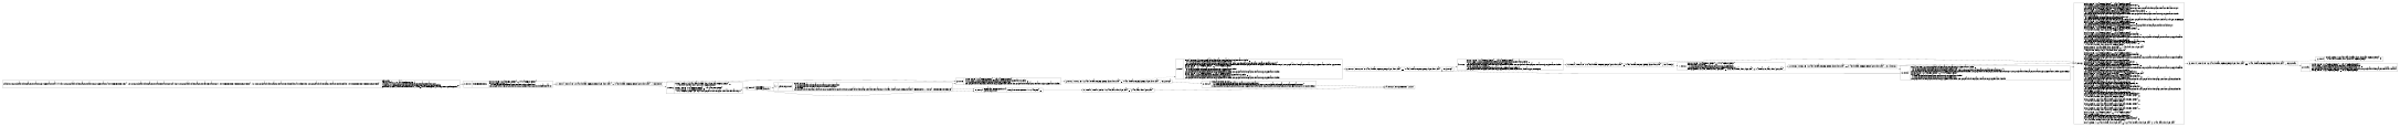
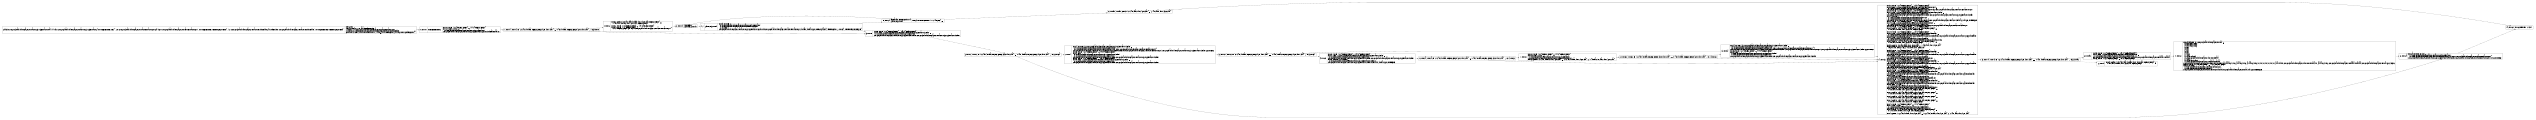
  digraph {
    rankdir=LR
    node [shape=record]
    n1 [label="{0\:\ 0x0000|MTH_ENTER_BLOCK\l|0x0000: MOVE  (r0 I:?[OBJECT, ARRAY]) = (r19 I:?[OBJECT, ARRAY]) \l0x0002: IGET  (r2 I:int) = \l  (r0 I:com.google.android.exoplayer2.extractor.mp3.Mp3Extractor)\l com.google.android.exoplayer2.extractor.mp3.Mp3Extractor.synchronizedHeaderData int \l}"]
    n2 [label="{1\:\ 0x0004|0x0004: IF  (r2 I:?[int, boolean, OBJECT, ARRAY, byte, short, char]) != (0 ?[int, boolean, OBJECT, ARRAY, byte, short, char])  \-\> B:5:0x000e \l}"]
    n3 [label="{2\:\ 0x0006|0x0006: CONST  (r2 I:?[int, float, boolean, short, byte, char, OBJECT, ARRAY]) = \l  (0 ?[int, float, boolean, short, byte, char, OBJECT, ARRAY])\l \l0x0007: MOVE  (r0 I:?[OBJECT, ARRAY]) = (r19 I:?[OBJECT, ARRAY]) \l0x0009: MOVE  (r1 I:?[OBJECT, ARRAY]) = \l  (r20 I:?[OBJECT, ARRAY] A[D('input' com.google.android.exoplayer2.extractor.ExtractorInput)])\l \l}"]
    n4 [label="{5\:\ 0x000e|0x000e: MOVE  (r0 I:?[OBJECT, ARRAY]) = (r19 I:?[OBJECT, ARRAY]) \l0x0010: IGET  (r2 I:com.google.android.exoplayer2.extractor.mp3.Mp3Extractor$Seeker) = \l  (r0 I:com.google.android.exoplayer2.extractor.mp3.Mp3Extractor)\l com.google.android.exoplayer2.extractor.mp3.Mp3Extractor.seeker com.google.android.exoplayer2.extractor.mp3.Mp3Extractor$Seeker \l}"]
    n5 [label="{3\:\ 0x000b|SYNTHETIC\lSplitter:B:3:0x000b\l}"]
    n6 [label="{6\:\ 0x0012|0x0012: IF  (r2 I:?[int, boolean, OBJECT, ARRAY, byte, short, char]) != (0 ?[int, boolean, OBJECT, ARRAY, byte, short, char])  \-\> B:18:0x008a \l}"]
    n7 [label="{4\:\ ?|Splitter:B:3:0x000b\l|0x000b: INVOKE  \l  (r0 I:com.google.android.exoplayer2.extractor.mp3.Mp3Extractor)\l  (r1 I:com.google.android.exoplayer2.extractor.ExtractorInput)\l  (r2 I:boolean)\l com.google.android.exoplayer2.extractor.mp3.Mp3Extractor.synchronize(com.google.android.exoplayer2.extractor.ExtractorInput, boolean):boolean type: DIRECT A[Catch:\{ EOFException \-\> 0x008f \}, TRY_ENTER, TRY_LEAVE]\l}"]
    n8 [label="{20\:\ 0x008f|ExcHandler: EOFException null\lSplitter:B:3:0x000b\l|0x008f: MOVE_EXCEPTION  (r17 I:?[OBJECT]) =  \l}"]
    n9 [label="{21\:\ 0x0090|0x0090: CONST  (r2 I:?[int, float, short, byte, char]) = (\-1 ?[int, float, short, byte, char]) \l}"]
    n10 [label="{7\:\ 0x0014|0x0014: INVOKE  (r2 I:com.google.android.exoplayer2.extractor.mp3.Mp3Extractor$Seeker) = \l  (r19 I:com.google.android.exoplayer2.extractor.mp3.Mp3Extractor)\l  (r20 I:com.google.android.exoplayer2.extractor.ExtractorInput A[D('input' com.google.android.exoplayer2.extractor.ExtractorInput)])\l com.google.android.exoplayer2.extractor.mp3.Mp3Extractor.maybeReadSeekFrame(com.google.android.exoplayer2.extractor.ExtractorInput):com.google.android.exoplayer2.extractor.mp3.Mp3Extractor$Seeker type: DIRECT \l0x0018: MOVE  (r0 I:?[OBJECT, ARRAY]) = (r19 I:?[OBJECT, ARRAY]) \l0x001a: IPUT  \l  (r2 I:com.google.android.exoplayer2.extractor.mp3.Mp3Extractor$Seeker)\l  (r0 I:com.google.android.exoplayer2.extractor.mp3.Mp3Extractor)\l com.google.android.exoplayer2.extractor.mp3.Mp3Extractor.seeker com.google.android.exoplayer2.extractor.mp3.Mp3Extractor$Seeker \l0x001c: MOVE  (r0 I:?[OBJECT, ARRAY]) = (r19 I:?[OBJECT, ARRAY]) \l0x001e: IGET  (r2 I:com.google.android.exoplayer2.extractor.mp3.Mp3Extractor$Seeker) = \l  (r0 I:com.google.android.exoplayer2.extractor.mp3.Mp3Extractor)\l com.google.android.exoplayer2.extractor.mp3.Mp3Extractor.seeker com.google.android.exoplayer2.extractor.mp3.Mp3Extractor$Seeker \l}"]
    n11 [label="{18\:\ 0x008a|0x008a: INVOKE  (r2 I:int) = \l  (r19 I:com.google.android.exoplayer2.extractor.mp3.Mp3Extractor)\l  (r20 I:com.google.android.exoplayer2.extractor.ExtractorInput A[D('input' com.google.android.exoplayer2.extractor.ExtractorInput)])\l com.google.android.exoplayer2.extractor.mp3.Mp3Extractor.readSample(com.google.android.exoplayer2.extractor.ExtractorInput):int type: DIRECT \l}"]
    n12 [label="{8\:\ 0x0020|0x0020: IF  (r2 I:?[int, boolean, OBJECT, ARRAY, byte, short, char]) == (0 ?[int, boolean, OBJECT, ARRAY, byte, short, char])  \-\> B:13:0x0034 \l}"]
    n13 [label="{19\:\ 0x008e|0x008e: RETURN  (r2 I:int) \l}"]
    n14 [label="{9\:\ 0x0022|0x0022: MOVE  (r0 I:?[OBJECT, ARRAY]) = (r19 I:?[OBJECT, ARRAY]) \l0x0024: IGET  (r2 I:com.google.android.exoplayer2.extractor.mp3.Mp3Extractor$Seeker) = \l  (r0 I:com.google.android.exoplayer2.extractor.mp3.Mp3Extractor)\l com.google.android.exoplayer2.extractor.mp3.Mp3Extractor.seeker com.google.android.exoplayer2.extractor.mp3.Mp3Extractor$Seeker \l0x0026: INVOKE  (r2 I:boolean) = \l  (r2 I:com.google.android.exoplayer2.extractor.mp3.Mp3Extractor$Seeker)\l com.google.android.exoplayer2.extractor.mp3.Mp3Extractor.Seeker.isSeekable():boolean type: INTERFACE \l}"]
    n15 [label="{10\:\ 0x002a|0x002a: IF  (r2 I:?[int, boolean, OBJECT, ARRAY, byte, short, char]) != (0 ?[int, boolean, OBJECT, ARRAY, byte, short, char])  \-\> B:14:0x003c \l}"]
    n16 [label="{13\:\ 0x0034|0x0034: INVOKE  (r2 I:com.google.android.exoplayer2.extractor.mp3.Mp3Extractor$Seeker) = \l  (r19 I:com.google.android.exoplayer2.extractor.mp3.Mp3Extractor)\l  (r20 I:com.google.android.exoplayer2.extractor.ExtractorInput A[D('input' com.google.android.exoplayer2.extractor.ExtractorInput)])\l com.google.android.exoplayer2.extractor.mp3.Mp3Extractor.getConstantBitrateSeeker(com.google.android.exoplayer2.extractor.ExtractorInput):com.google.android.exoplayer2.extractor.mp3.Mp3Extractor$Seeker type: DIRECT \l0x0038: MOVE  (r0 I:?[OBJECT, ARRAY]) = (r19 I:?[OBJECT, ARRAY]) \l0x003a: IPUT  \l  (r2 I:com.google.android.exoplayer2.extractor.mp3.Mp3Extractor$Seeker)\l  (r0 I:com.google.android.exoplayer2.extractor.mp3.Mp3Extractor)\l com.google.android.exoplayer2.extractor.mp3.Mp3Extractor.seeker com.google.android.exoplayer2.extractor.mp3.Mp3Extractor$Seeker \l}"]
    n17 [label="{14\:\ 0x003c|0x003c: MOVE  (r0 I:?[OBJECT, ARRAY]) = (r19 I:?[OBJECT, ARRAY]) \l0x003e: IGET  (r2 I:com.google.android.exoplayer2.extractor.ExtractorOutput) = \l  (r0 I:com.google.android.exoplayer2.extractor.mp3.Mp3Extractor)\l com.google.android.exoplayer2.extractor.mp3.Mp3Extractor.extractorOutput com.google.android.exoplayer2.extractor.ExtractorOutput \l0x0040: MOVE  (r0 I:?[OBJECT, ARRAY]) = (r19 I:?[OBJECT, ARRAY]) \l0x0042: IGET  (r3 I:com.google.android.exoplayer2.extractor.mp3.Mp3Extractor$Seeker) = \l  (r0 I:com.google.android.exoplayer2.extractor.mp3.Mp3Extractor)\l com.google.android.exoplayer2.extractor.mp3.Mp3Extractor.seeker com.google.android.exoplayer2.extractor.mp3.Mp3Extractor$Seeker \l0x0044: INVOKE  \l  (r2 I:com.google.android.exoplayer2.extractor.ExtractorOutput)\l  (r3 I:com.google.android.exoplayer2.extractor.SeekMap)\l com.google.android.exoplayer2.extractor.ExtractorOutput.seekMap(com.google.android.exoplayer2.extractor.SeekMap):void type: INTERFACE \l0x0047: MOVE  (r0 I:?[OBJECT, ARRAY]) = (r19 I:?[OBJECT, ARRAY]) \l0x0049: IGET  (r0 I:com.google.android.exoplayer2.extractor.TrackOutput) = \l  (r0 I:com.google.android.exoplayer2.extractor.mp3.Mp3Extractor)\l com.google.android.exoplayer2.extractor.mp3.Mp3Extractor.trackOutput com.google.android.exoplayer2.extractor.TrackOutput \l0x004b: MOVE  (r18 I:?[OBJECT, ARRAY]) = (r0 I:?[OBJECT, ARRAY]) \l0x004d: CONST  (r2 I:?[int, float, boolean, short, byte, char, OBJECT, ARRAY]) = \l  (0 ?[int, float, boolean, short, byte, char, OBJECT, ARRAY])\l \l0x004e: MOVE  (r0 I:?[OBJECT, ARRAY]) = (r19 I:?[OBJECT, ARRAY]) \l0x0050: IGET  (r3 I:com.google.android.exoplayer2.extractor.MpegAudioHeader) = \l  (r0 I:com.google.android.exoplayer2.extractor.mp3.Mp3Extractor)\l com.google.android.exoplayer2.extractor.mp3.Mp3Extractor.synchronizedHeader com.google.android.exoplayer2.extractor.MpegAudioHeader \l0x0052: IGET  (r3 I:dalvik.lang.String) = \l  (r3 I:com.google.android.exoplayer2.extractor.MpegAudioHeader)\l com.google.android.exoplayer2.extractor.MpegAudioHeader.mimeType java.lang.String \l0x0054: CONST  (r4 I:?[int, float, boolean, short, byte, char, OBJECT, ARRAY]) = \l  (0 ?[int, float, boolean, short, byte, char, OBJECT, ARRAY])\l \l0x0055: CONST  (r5 I:?[int, float, short, byte, char]) = (\-1 ?[int, float, short, byte, char]) \l0x0056: CONST  (r6 I:?[int, float, short, byte, char]) = \l  (4096(0x1000, float:5.74E\-42) ?[int, float, short, byte, char])\l \l0x0058: MOVE  (r0 I:?[OBJECT, ARRAY]) = (r19 I:?[OBJECT, ARRAY]) \l0x005a: IGET  (r7 I:com.google.android.exoplayer2.extractor.MpegAudioHeader) = \l  (r0 I:com.google.android.exoplayer2.extractor.mp3.Mp3Extractor)\l com.google.android.exoplayer2.extractor.mp3.Mp3Extractor.synchronizedHeader com.google.android.exoplayer2.extractor.MpegAudioHeader \l0x005c: IGET  (r7 I:int) = \l  (r7 I:com.google.android.exoplayer2.extractor.MpegAudioHeader)\l com.google.android.exoplayer2.extractor.MpegAudioHeader.channels int \l0x005e: MOVE  (r0 I:?[OBJECT, ARRAY]) = (r19 I:?[OBJECT, ARRAY]) \l0x0060: IGET  (r8 I:com.google.android.exoplayer2.extractor.MpegAudioHeader) = \l  (r0 I:com.google.android.exoplayer2.extractor.mp3.Mp3Extractor)\l com.google.android.exoplayer2.extractor.mp3.Mp3Extractor.synchronizedHeader com.google.android.exoplayer2.extractor.MpegAudioHeader \l0x0062: IGET  (r8 I:int) = \l  (r8 I:com.google.android.exoplayer2.extractor.MpegAudioHeader)\l com.google.android.exoplayer2.extractor.MpegAudioHeader.sampleRate int \l0x0064: CONST  (r9 I:?[int, float, short, byte, char]) = (\-1 ?[int, float, short, byte, char]) \l0x0065: MOVE  (r0 I:?[OBJECT, ARRAY]) = (r19 I:?[OBJECT, ARRAY]) \l0x0067: IGET  (r10 I:com.google.android.exoplayer2.extractor.GaplessInfoHolder) = \l  (r0 I:com.google.android.exoplayer2.extractor.mp3.Mp3Extractor)\l com.google.android.exoplayer2.extractor.mp3.Mp3Extractor.gaplessInfoHolder com.google.android.exoplayer2.extractor.GaplessInfoHolder \l0x0069: IGET  (r10 I:int) = \l  (r10 I:com.google.android.exoplayer2.extractor.GaplessInfoHolder)\l com.google.android.exoplayer2.extractor.GaplessInfoHolder.encoderDelay int \l0x006b: MOVE  (r0 I:?[OBJECT, ARRAY]) = (r19 I:?[OBJECT, ARRAY]) \l0x006d: IGET  (r11 I:com.google.android.exoplayer2.extractor.GaplessInfoHolder) = \l  (r0 I:com.google.android.exoplayer2.extractor.mp3.Mp3Extractor)\l com.google.android.exoplayer2.extractor.mp3.Mp3Extractor.gaplessInfoHolder com.google.android.exoplayer2.extractor.GaplessInfoHolder \l0x006f: IGET  (r11 I:int) = \l  (r11 I:com.google.android.exoplayer2.extractor.GaplessInfoHolder)\l com.google.android.exoplayer2.extractor.GaplessInfoHolder.encoderPadding int \l0x0071: CONST  (r12 I:?[int, float, boolean, short, byte, char, OBJECT, ARRAY]) = \l  (0 ?[int, float, boolean, short, byte, char, OBJECT, ARRAY])\l \l0x0072: CONST  (r13 I:?[int, float, boolean, short, byte, char, OBJECT, ARRAY]) = \l  (0 ?[int, float, boolean, short, byte, char, OBJECT, ARRAY])\l \l0x0073: CONST  (r14 I:?[int, float, boolean, short, byte, char, OBJECT, ARRAY]) = \l  (0 ?[int, float, boolean, short, byte, char, OBJECT, ARRAY])\l \l0x0074: CONST  (r15 I:?[int, float, boolean, short, byte, char, OBJECT, ARRAY]) = \l  (0 ?[int, float, boolean, short, byte, char, OBJECT, ARRAY])\l \l0x0075: MOVE  (r0 I:?[OBJECT, ARRAY]) = (r19 I:?[OBJECT, ARRAY]) \l0x0077: IGET  (r0 I:int) = \l  (r0 I:com.google.android.exoplayer2.extractor.mp3.Mp3Extractor)\l com.google.android.exoplayer2.extractor.mp3.Mp3Extractor.flags int \l0x0079: MOVE  (r16 I:?[int, float, boolean, short, byte, char, OBJECT, ARRAY]) = \l  (r0 I:?[int, float, boolean, short, byte, char, OBJECT, ARRAY])\l \l0x007b: ARITH  (r16 I:?[int, boolean, short, byte, char]) = (r16 I:?[int, boolean, short, byte, char]) & (2 ?[int, float, short, byte, char]) \l}"]
-   n18 [label="{11\:\ 0x002c|0x002c: MOVE  (r0 I:?[OBJECT, ARRAY]) = (r19 I:?[OBJECT, ARRAY]) \l0x002e: IGET  (r2 I:value) = \l  (r0 I:com.google.android.exoplayer2.extractor.mp3.Mp3Extractor)\l com.google.android.exoplayer2.extractor.mp3.Mp3Extractor.flags int \l0x0030: ARITH  (r2 I:?[int, boolean, short, byte, char]) = (r2 I:?[int, boolean, short, byte, char]) & (1 ?[boolean, int, float, short, byte, char]) \l}"]
+   n18 [label="{11\:\ 0x002c|0x002c: MOVE  (r0 I:?[OBJECT, ARRAY]) = (r19 I:?[OBJECT, ARRAY]) \l0x002e: IGET  (r2 I:int) = \l  (r0 I:com.google.android.exoplayer2.extractor.mp3.Mp3Extractor)\l com.google.android.exoplayer2.extractor.mp3.Mp3Extractor.flags int \l0x0030: ARITH  (r2 I:?[int, boolean, short, byte, char]) = (r2 I:?[int, boolean, short, byte, char]) & (1 ?[boolean, int, float, short, byte, char]) \l}"]
    n19 [label="{12\:\ 0x0032|0x0032: IF  (r2 I:?[int, boolean, OBJECT, ARRAY, byte, short, char]) == (0 ?[int, boolean, OBJECT, ARRAY, byte, short, char])  \-\> B:14:0x003c \l}"]
    n20 [label="{15\:\ 0x007d|0x007d: IF  (r16 I:?[int, boolean, OBJECT, ARRAY, byte, short, char]) == (0 ?[int, boolean, OBJECT, ARRAY, byte, short, char])  \-\> B:22:0x0092 \l}"]
    n21 [label="{16\:\ 0x007f|0x007f: CONST  (r16 I:?[int, float, boolean, short, byte, char, OBJECT, ARRAY]) = \l  (0 ?[int, float, boolean, short, byte, char, OBJECT, ARRAY])\l \l}"]
    n22 [label="{22\:\ 0x0092|0x0092: MOVE  (r0 I:?[OBJECT, ARRAY]) = (r19 I:?[OBJECT, ARRAY]) \l0x0094: IGET  (r0 I:com.google.android.exoplayer2.metadata.Metadata) = \l  (r0 I:com.google.android.exoplayer2.extractor.mp3.Mp3Extractor)\l com.google.android.exoplayer2.extractor.mp3.Mp3Extractor.metadata com.google.android.exoplayer2.metadata.Metadata \l0x0096: MOVE  (r16 I:?[OBJECT, ARRAY]) = (r0 I:?[OBJECT, ARRAY]) \l}"]
+   n23 [label="{17\:\ 0x0081|0x0081: INVOKE  (r2 I:com.google.android.exoplayer2.Format) = \l  (r2 I:java.lang.String)\l  (r3 I:java.lang.String)\l  (r4 I:java.lang.String)\l  (r5 I:int)\l  (r6 I:int)\l  (r7 I:int)\l  (r8 I:int)\l  (r9 I:int)\l  (r10 I:int)\l  (r11 I:int)\l  (r12 I:java.util.List)\l  (r13 I:com.google.android.exoplayer2.drm.DrmInitData)\l  (r14 I:int)\l  (r15 I:java.lang.String)\l  (r16 I:com.google.android.exoplayer2.metadata.Metadata)\l com.google.android.exoplayer2.Format.createAudioSampleFormat(java.lang.String, java.lang.String, java.lang.String, int, int, int, int, int, int, int, java.util.List, com.google.android.exoplayer2.drm.DrmInitData, int, java.lang.String, com.google.android.exoplayer2.metadata.Metadata):com.google.android.exoplayer2.Format type: STATIC \l0x0085: MOVE  (r0 I:?[OBJECT, ARRAY]) = (r18 I:?[OBJECT, ARRAY]) \l0x0087: INVOKE  \l  (r0 I:com.google.android.exoplayer2.extractor.TrackOutput)\l  (r2 I:com.google.android.exoplayer2.Format)\l com.google.android.exoplayer2.extractor.TrackOutput.format(com.google.android.exoplayer2.Format):void type: INTERFACE \l}"]
    n24 [label="{public int com.google.android.exoplayer2.extractor.mp3.Mp3Extractor.read((r19 'this' I:com.google.android.exoplayer2.extractor.mp3.Mp3Extractor A[IMMUTABLE_TYPE, THIS]), (r20 I:com.google.android.exoplayer2.extractor.ExtractorInput A[D('input' com.google.android.exoplayer2.extractor.ExtractorInput), IMMUTABLE_TYPE, METHOD_ARGUMENT]), (r21 I:com.google.android.exoplayer2.extractor.PositionHolder A[D('seekPosition' com.google.android.exoplayer2.extractor.PositionHolder), IMMUTABLE_TYPE, METHOD_ARGUMENT]))  | Debug Info:\l  0x0090\-0x0092: r17 'e' java.io.EOFException\l  ?\-0x0098: r20 'input' com.google.android.exoplayer2.extractor.ExtractorInput\l  ?\-0x0098: r21 'seekPosition' com.google.android.exoplayer2.extractor.PositionHolder\lAnnotation[SYSTEM, dalvik.annotation.Throws, \{value=[java.io.IOException, java.lang.InterruptedException]\}]\l}"]
    n1 -> n2
    n2 -> n3 [style=dashed]
    n2 -> n4
    n3 -> n5
    n4 -> n6
    n5 -> n7
    n5 -> n8
    n6 -> n10 [style=dashed]
    n6 -> n11
    n7 -> n4
    n7 -> n8
    n8 -> n9
    n9 -> n13
    n10 -> n12
    n11 -> n13
    n12 -> n14 [style=dashed]
    n14 -> n15
    n15 -> n17
    n15 -> n18 [style=dashed]
    n16 -> n12
    n16 -> n17
    n17 -> n20
    n18 -> n19
    n19 -> n16 [style=dashed]
    n19 -> n17
    n20 -> n21 [style=dashed]
    n20 -> n22
+   n22 -> n23
+   n23 -> n11
    n24 -> n1
  }
